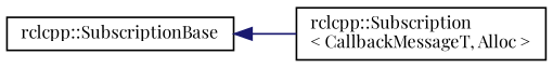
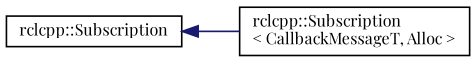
  digraph {
    rankdir=LR
    fontname="Playfair Display"
    node [color=black fillcolor=white fontname="Playfair Display" fontsize=10 shape=record style=filled]
-   n1 [height=0.2 label="rclcpp::SubscriptionBase" width=0.4]
+   n1 [height=0.2 label="rclcpp::Subscription" width=0.4]
    n2 [height=0.2 label="rclcpp::Subscription\l\< CallbackMessageT, Alloc \>" width=0.4]
    n1 -> n2 [color=midnightblue dir=back fontname="Playfair Display" fontsize=10 labelfontname=Helvetica labelfontsize=10 style=solid]
  }
